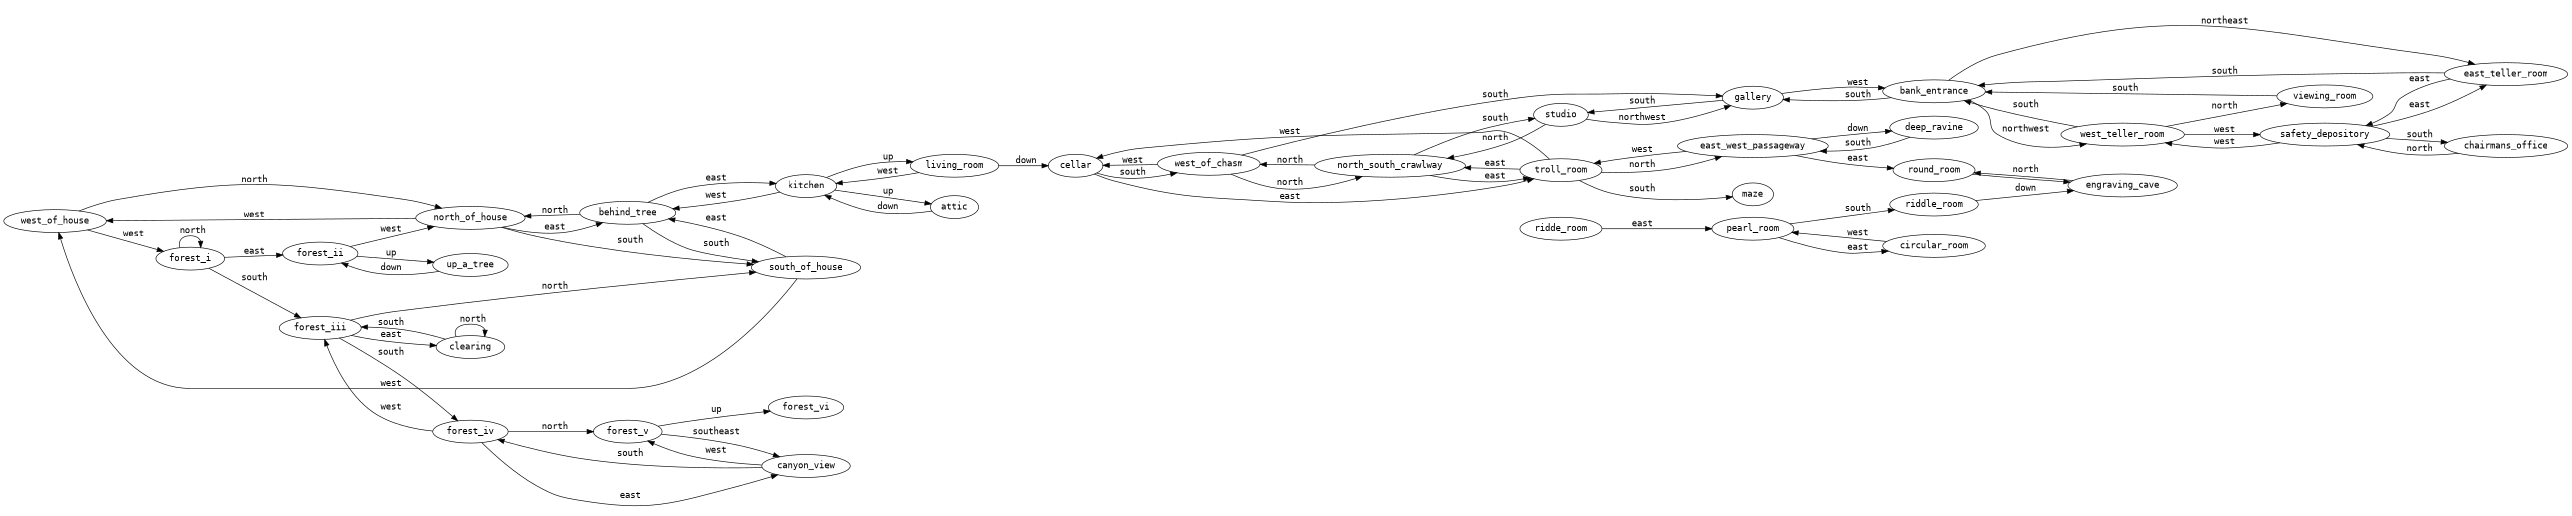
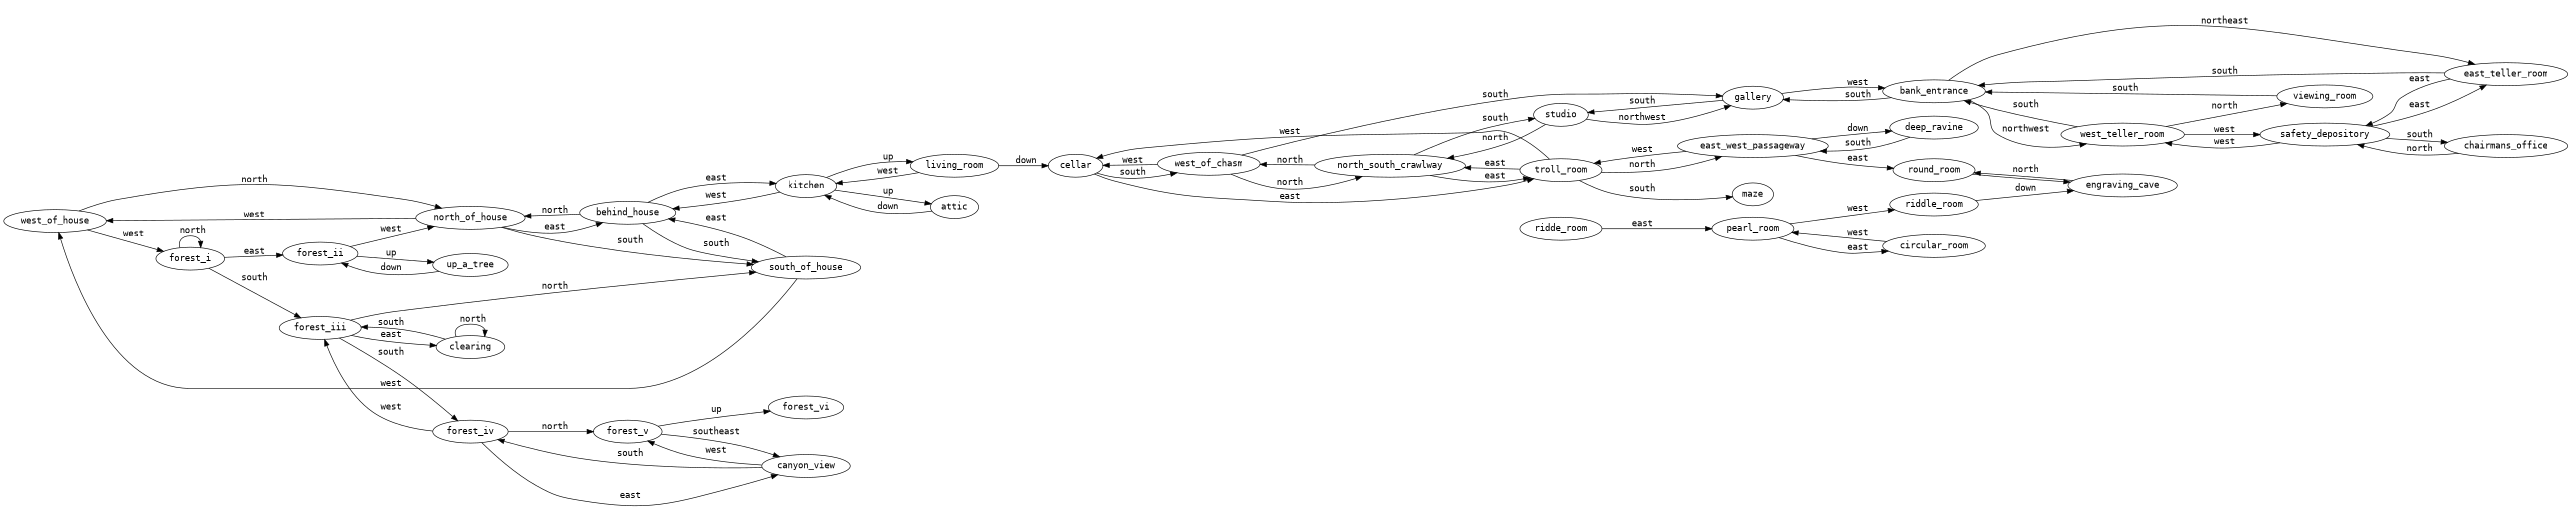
  digraph {
    fontname="DejaVu Sans Mono"
    rankdir=LR
    node [fontname="DejaVu Sans Mono"]
    edge [fontname="DejaVu Sans Mono"]
    west_of_house
    north_of_house
    forest_i
    south_of_house
-   behind_house [label=behind_tree]
+   behind_house
    forest_ii
    forest_iii
    kitchen
    up_a_tree
    clearing
    forest_iv
    living_room
    attic
    cellar
    canyon_view
    forest_v
    forest_vi
    west_of_chasm
    troll_room
    gallery
    north_south_crawlway
    maze
    east_west_passageway
    studio
    bank_entrance
    round_room
    deep_ravine
    east_teller_room
    west_teller_room
    safety_depository
    viewing_room
    chairmans_office
    engraving_cave
    riddle_room
    ridde_room
    pearl_room
    circular_room
    west_of_house -> north_of_house [label=" north"]
    west_of_house -> forest_i [label=" west"]
    north_of_house -> west_of_house [label=" west"]
    north_of_house -> south_of_house [label=" south"]
    north_of_house -> behind_house [label=" east"]
    forest_i -> forest_i [label=" north"]
    forest_i -> forest_ii [label=" east"]
    forest_i -> forest_iii [label=" south"]
    south_of_house -> west_of_house [label=" west"]
    south_of_house -> behind_house [label=" east"]
    behind_house -> north_of_house [label=" north"]
    behind_house -> south_of_house [label=" south"]
    behind_house -> kitchen [label=" east"]
    forest_ii -> north_of_house [label=" west"]
    forest_ii -> up_a_tree [label=" up"]
    forest_iii -> south_of_house [label=" north"]
    forest_iii -> clearing [label=" east"]
    forest_iii -> forest_iv [label=" south"]
    kitchen -> behind_house [label=" west"]
    kitchen -> living_room [label=" up"]
    kitchen -> attic [label=" up"]
    up_a_tree -> forest_ii [label=" down"]
    clearing -> forest_iii [label=" south"]
    clearing -> clearing [label=" north"]
    forest_iv -> forest_iii [label=" west"]
    forest_iv -> canyon_view [label=" east"]
    forest_iv -> forest_v [label=" north"]
    living_room -> kitchen [label=" west"]
    living_room -> cellar [label=" down"]
    attic -> kitchen [label=" down"]
    cellar -> west_of_chasm [label=" south"]
    cellar -> troll_room [label=" east"]
    canyon_view -> forest_iv [label=" south"]
    canyon_view -> forest_v [label=" west"]
    forest_v -> canyon_view [label=" southeast"]
    forest_v -> forest_vi [label=" up"]
    west_of_chasm -> cellar [label=" west"]
    west_of_chasm -> gallery [label=" south"]
    west_of_chasm -> north_south_crawlway [label=" north"]
    troll_room -> cellar [label=" west"]
    troll_room -> north_south_crawlway [label=" east"]
    troll_room -> maze [label=" south"]
    troll_room -> east_west_passageway [label=" north"]
    gallery -> studio [label=" south"]
    gallery -> bank_entrance [label=" west"]
    north_south_crawlway -> west_of_chasm [label=" north"]
    north_south_crawlway -> troll_room [label=" east"]
    north_south_crawlway -> studio [label=" south"]
    east_west_passageway -> troll_room [label=" west"]
    east_west_passageway -> round_room [label=" east"]
    east_west_passageway -> deep_ravine [label=" down"]
    studio -> gallery [label=" northwest"]
    studio -> north_south_crawlway [label=" north"]
    bank_entrance -> gallery [label=" south"]
    bank_entrance -> east_teller_room [label=" northeast"]
    bank_entrance -> west_teller_room [label=" northwest"]
    round_room -> engraving_cave
    deep_ravine -> east_west_passageway [label=" south"]
    east_teller_room -> bank_entrance [label=" south"]
    east_teller_room -> safety_depository [label=" east"]
    west_teller_room -> bank_entrance [label=" south"]
    west_teller_room -> safety_depository [label=" west"]
    west_teller_room -> viewing_room [label=" north"]
    safety_depository -> east_teller_room [label=" east"]
    safety_depository -> west_teller_room [label=" west"]
    safety_depository -> chairmans_office [label=" south"]
    viewing_room -> bank_entrance [label=" south"]
    chairmans_office -> safety_depository [label=" north"]
    engraving_cave -> round_room [label=" north"]
    riddle_room -> engraving_cave [label=" down"]
    ridde_room -> pearl_room [label=" east"]
-   pearl_room -> riddle_room [label=" south"]
+   pearl_room -> riddle_room [label=" west"]
    pearl_room -> circular_room [label=" east"]
    circular_room -> pearl_room [label=" west"]
  }
